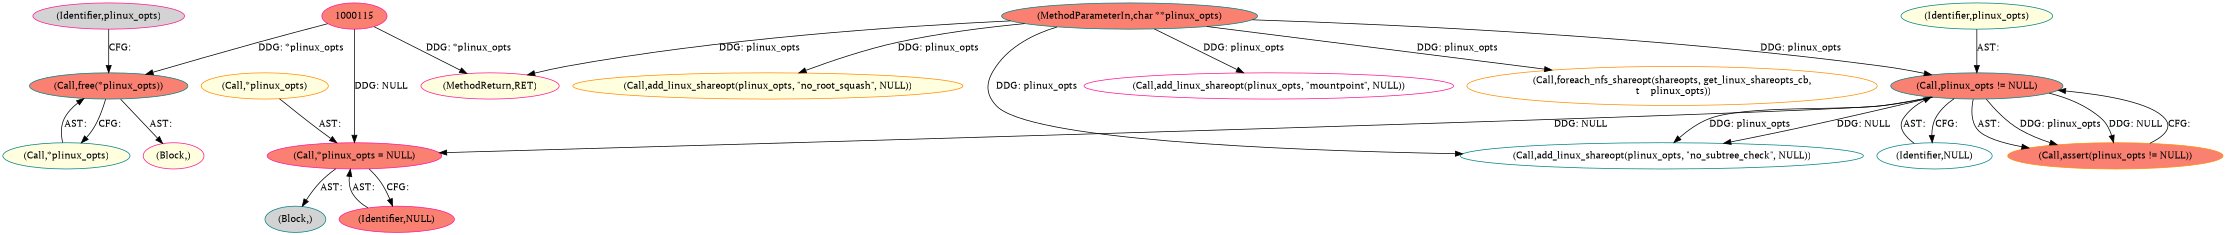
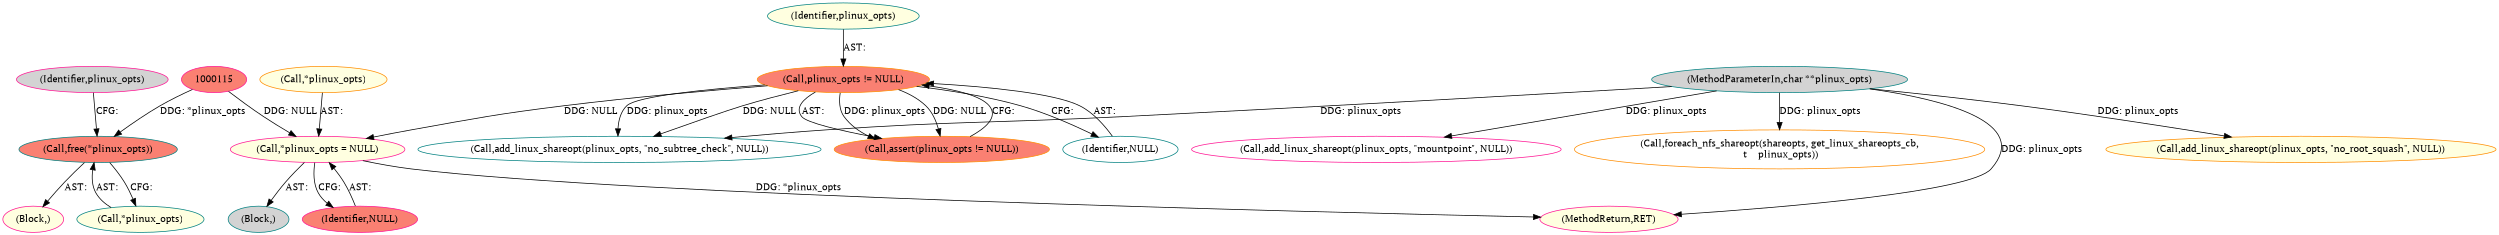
  digraph {
    fontname="PT Serif"
    node [color=teal fillcolor=lightyellow fontname="PT Serif" style=filled]
    edge [fontname="PT Serif"]
    n1 [fillcolor=salmon label="(Call,free(*plinux_opts))"]
    n2 [label="(Call,*plinux_opts)"]
    n3 [color=deeppink label="(Block,)"]
-   n4 [color=deeppink fillcolor=salmon label="(Call,*plinux_opts = NULL)"]
+   n4 [color=deeppink label="(Call,*plinux_opts = NULL)"]
    n5 [fillcolor=lightgrey label="(Block,)"]
    n6 [color=deeppink fillcolor=salmon label="(Identifier,NULL)"]
    n7 [color=deeppink label="(MethodReturn,RET)"]
-   n8 [fillcolor=salmon label="(Call,plinux_opts != NULL)"]
+   n8 [color=darkorange fillcolor=salmon label="(Call,plinux_opts != NULL)"]
    n9 [fillcolor=white label="(Call,add_linux_shareopt(plinux_opts, \"no_subtree_check\", NULL))"]
    n10 [fillcolor=white label="(Identifier,NULL)"]
    n11 [color=darkorange fillcolor=salmon label="(Call,assert(plinux_opts != NULL))"]
-   n12 [fillcolor=salmon label="(MethodParameterIn,char **plinux_opts)"]
+   n12 [fillcolor=lightgrey label="(MethodParameterIn,char **plinux_opts)"]
    n13 [color=darkorange label="(Call,add_linux_shareopt(plinux_opts, \"no_root_squash\", NULL))"]
    n14 [color=deeppink fillcolor=white label="(Call,add_linux_shareopt(plinux_opts, \"mountpoint\", NULL))"]
    n15 [color=darkorange fillcolor=white label="(Call,foreach_nfs_shareopt(shareopts, get_linux_shareopts_cb,\n \t    plinux_opts))"]
    n16 [color=deeppink fillcolor=lightgrey label="(Identifier,plinux_opts)"]
    n17 [color=darkorange label="(Call,*plinux_opts)"]
    n18 [label="(Identifier,plinux_opts)"]
    1000115 [color=deeppink fillcolor=salmon]
    n1 -> n2 [label="CFG: "]
    n1 -> n3 [label="AST: "]
    n2 -> n1 [label="AST: "]
    n4 -> n5 [label="AST: "]
    n4 -> n6 [label="CFG: "]
-   1000115 -> n7 [label="DDG: *plinux_opts"]
+   n4 -> n7 [label="DDG: *plinux_opts"]
    n6 -> n4 [label="AST: "]
    n8 -> n4 [label="DDG: NULL"]
    n8 -> n9 [label="DDG: plinux_opts"]
    n8 -> n9 [label="DDG: NULL"]
    n8 -> n10 [label="CFG: "]
    n8 -> n11 [label="AST: "]
    n8 -> n11 [label="DDG: plinux_opts"]
    n8 -> n11 [label="DDG: NULL"]
    n10 -> n8 [label="AST: "]
    n11 -> n8 [label="CFG: "]
    n12 -> n7 [label="DDG: plinux_opts"]
-   n12 -> n8 [label="DDG: plinux_opts"]
    n12 -> n9 [label="DDG: plinux_opts"]
    n12 -> n13 [label="DDG: plinux_opts"]
    n12 -> n14 [label="DDG: plinux_opts"]
    n12 -> n15 [label="DDG: plinux_opts"]
    n16 -> n1 [label="CFG: "]
    n17 -> n4 [label="AST: "]
    n18 -> n8 [label="AST: "]
    1000115 -> n1 [label="DDG: *plinux_opts"]
    1000115 -> n4 [label="DDG: NULL"]
  }
